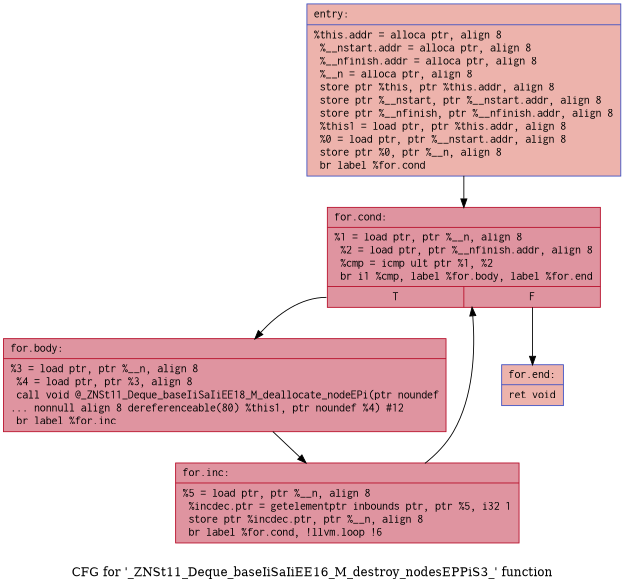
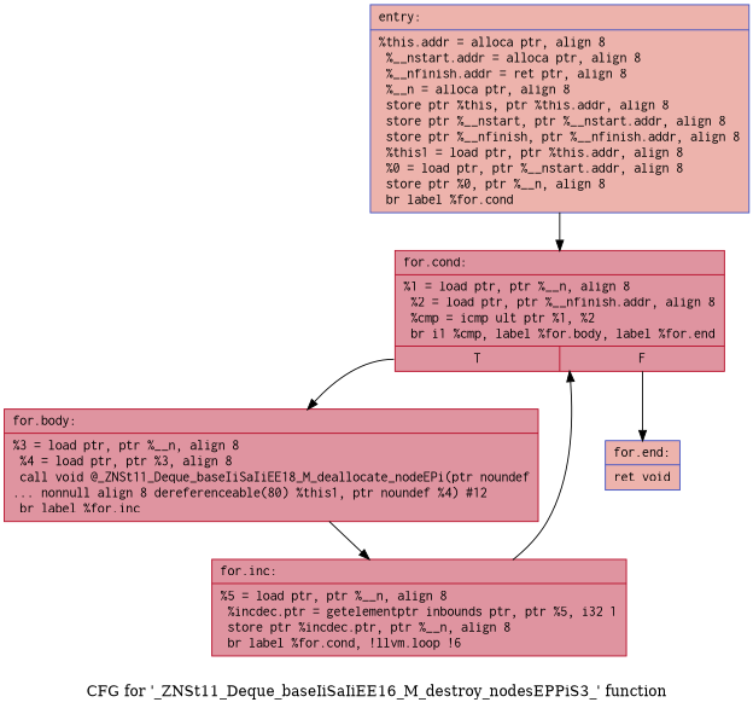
  digraph {
    label="CFG for '_ZNSt11_Deque_baseIiSaIiEE16_M_destroy_nodesEPPiS3_' function"
    node [color="#b70d28ff" fillcolor="#b70d2870" fontname=Courier shape=record style=filled]
-   n1 [color="#3d50c3ff" fillcolor="#d6524470" label="{entry:\l|  %this.addr = alloca ptr, align 8\l  %__nstart.addr = alloca ptr, align 8\l  %__nfinish.addr = alloca ptr, align 8\l  %__n = alloca ptr, align 8\l  store ptr %this, ptr %this.addr, align 8\l  store ptr %__nstart, ptr %__nstart.addr, align 8\l  store ptr %__nfinish, ptr %__nfinish.addr, align 8\l  %this1 = load ptr, ptr %this.addr, align 8\l  %0 = load ptr, ptr %__nstart.addr, align 8\l  store ptr %0, ptr %__n, align 8\l  br label %for.cond\l}"]
+   n1 [color="#3d50c3ff" fillcolor="#d6524470" label="{entry:\l|  %this.addr = alloca ptr, align 8\l  %__nstart.addr = alloca ptr, align 8\l  %__nfinish.addr = ret ptr, align 8\l  %__n = alloca ptr, align 8\l  store ptr %this, ptr %this.addr, align 8\l  store ptr %__nstart, ptr %__nstart.addr, align 8\l  store ptr %__nfinish, ptr %__nfinish.addr, align 8\l  %this1 = load ptr, ptr %this.addr, align 8\l  %0 = load ptr, ptr %__nstart.addr, align 8\l  store ptr %0, ptr %__n, align 8\l  br label %for.cond\l}"]
    n2 [label="{for.cond:\l|  %1 = load ptr, ptr %__n, align 8\l  %2 = load ptr, ptr %__nfinish.addr, align 8\l  %cmp = icmp ult ptr %1, %2\l  br i1 %cmp, label %for.body, label %for.end\l|{<s0>T|<s1>F}}"]
    n3 [label="{for.body:\l|  %3 = load ptr, ptr %__n, align 8\l  %4 = load ptr, ptr %3, align 8\l  call void @_ZNSt11_Deque_baseIiSaIiEE18_M_deallocate_nodeEPi(ptr noundef\l... nonnull align 8 dereferenceable(80) %this1, ptr noundef %4) #12\l  br label %for.inc\l}"]
    n4 [color="#3d50c3ff" fillcolor="#d6524470" label="{for.end:\l|  ret void\l}"]
    n5 [label="{for.inc:\l|  %5 = load ptr, ptr %__n, align 8\l  %incdec.ptr = getelementptr inbounds ptr, ptr %5, i32 1\l  store ptr %incdec.ptr, ptr %__n, align 8\l  br label %for.cond, !llvm.loop !6\l}"]
    n1 -> n2
    n2 -> n3 [tailport=s0]
    n2 -> n4 [tailport=s1]
    n3 -> n5
    n5 -> n2
  }
